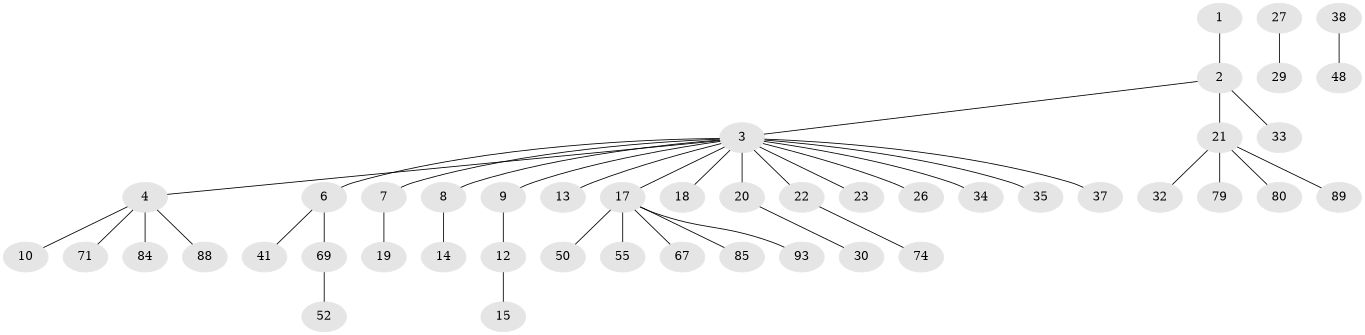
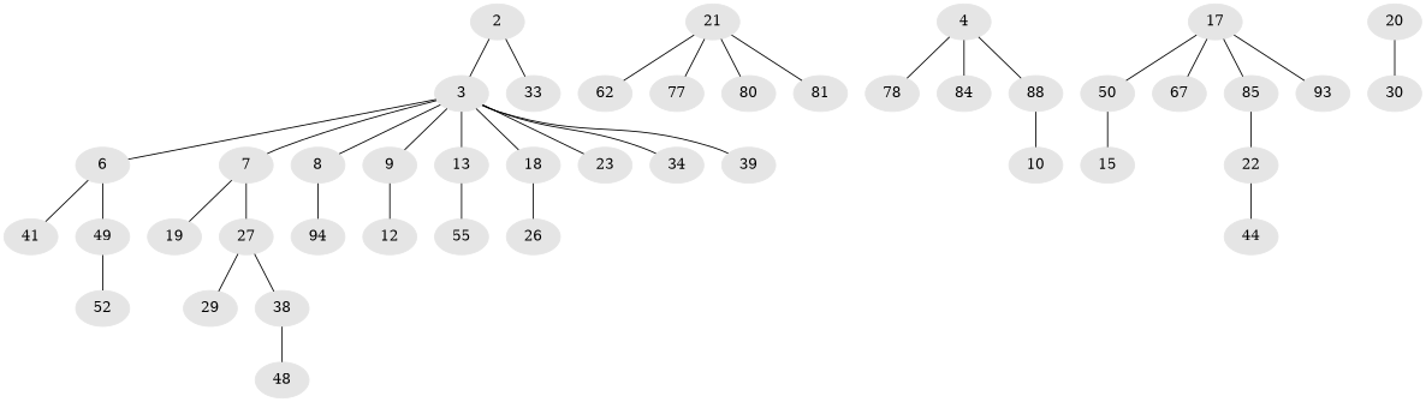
  graph {
    node [color=gray90 style=filled]
-   1
    2
    3 [super="+36+5+39+11+16+42+51+58+59+60+61+63+82+89+43"]
    21
    33 [super="+86"]
    4 [super="+32+25+46+66"]
    6
    7
    8 [super="+83"]
    9
    13
    17
    18
    20
    22
    23
    26
    34 [super="+72"]
-   35
-   37
-   62 [label=32]
-   79
+   35 [label=39]
+   62
+   79 [label=77]
    80
-   81 [label=89]
+   81
    10
-   78 [label=71]
+   78
    84
    88
    41
-   69 [super="+76"]
+   69 [super="+76" label=49]
    19
    27
-   14
+   14 [label=94]
    12 [super="+45+64+74+91+92+28+31"]
    50 [super="+77"]
    55
    67
    85
    93
    30
-   44 [label=74]
+   44
    52
    29 [super="+94"]
    38
    15
    48
-   1 -- 2
    2 -- 3
-   2 -- 21
    2 -- 33
-   3 -- 4
    3 -- 6
    3 -- 7
    3 -- 8
    3 -- 9
    3 -- 13
-   3 -- 17
    3 -- 18
-   3 -- 20 [weight=2]
-   3 -- 22
+   85 -- 22
    3 -- 23
-   3 -- 26
+   18 -- 26
    3 -- 34
    3 -- 35
-   3 -- 37
    21 -- 62
    21 -- 79
    21 -- 80
    21 -- 81
-   4 -- 10
+   88 -- 10
    4 -- 78
    4 -- 84
    4 -- 88
    6 -- 41
    6 -- 69
    7 -- 19
+   7 -- 27
    8 -- 14
    9 -- 12
    17 -- 50
-   17 -- 55
+   13 -- 55
    17 -- 67
    17 -- 85
    17 -- 93
    20 -- 30
    22 -- 44
    69 -- 52
    27 -- 29
-   12 -- 15
+   27 -- 38
+   50 -- 15
    38 -- 48
  }
